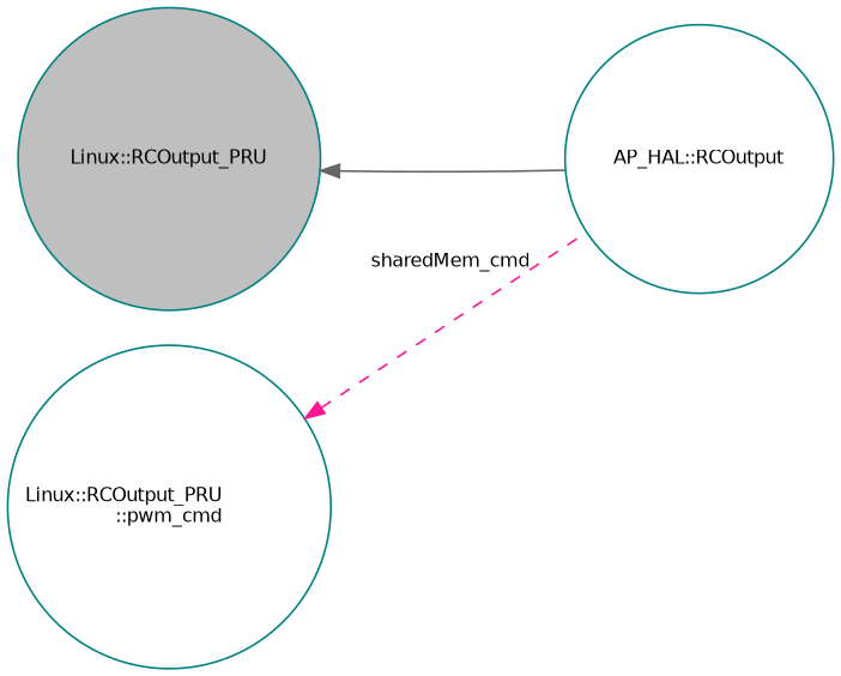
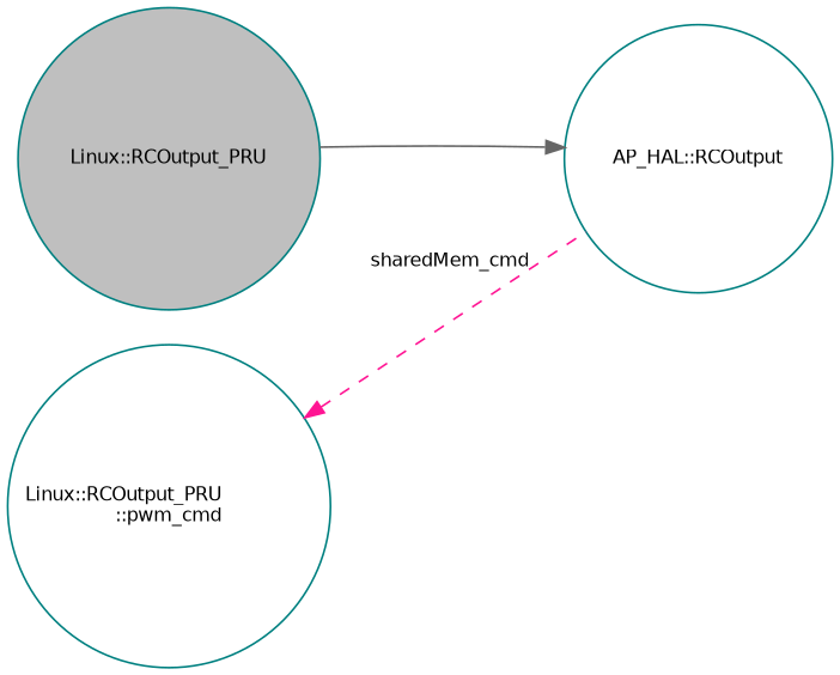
  digraph {
    rankdir=LR
    node [color=teal fillcolor=white fontname=Helvetica fontsize=10 shape=circle style=filled]
    edge [dir=back fontname=Helvetica fontsize=10 labelfontname=Helvetica labelfontsize=10]
    n1 [fillcolor=grey75 fontcolor=black height=0.2 label="Linux::RCOutput_PRU" width=0.4]
    n2 [height=0.2 label="AP_HAL::RCOutput" width=0.4]
    n3 [height=0.2 label="Linux::RCOutput_PRU\l::pwm_cmd" width=0.4]
-   n1 -> n2 [color=gray40 style=solid]
+   n2 -> n1 [color=gray40 style=solid]
    n3 -> n2 [color=deeppink label=" sharedMem_cmd" style=dashed]
  }
